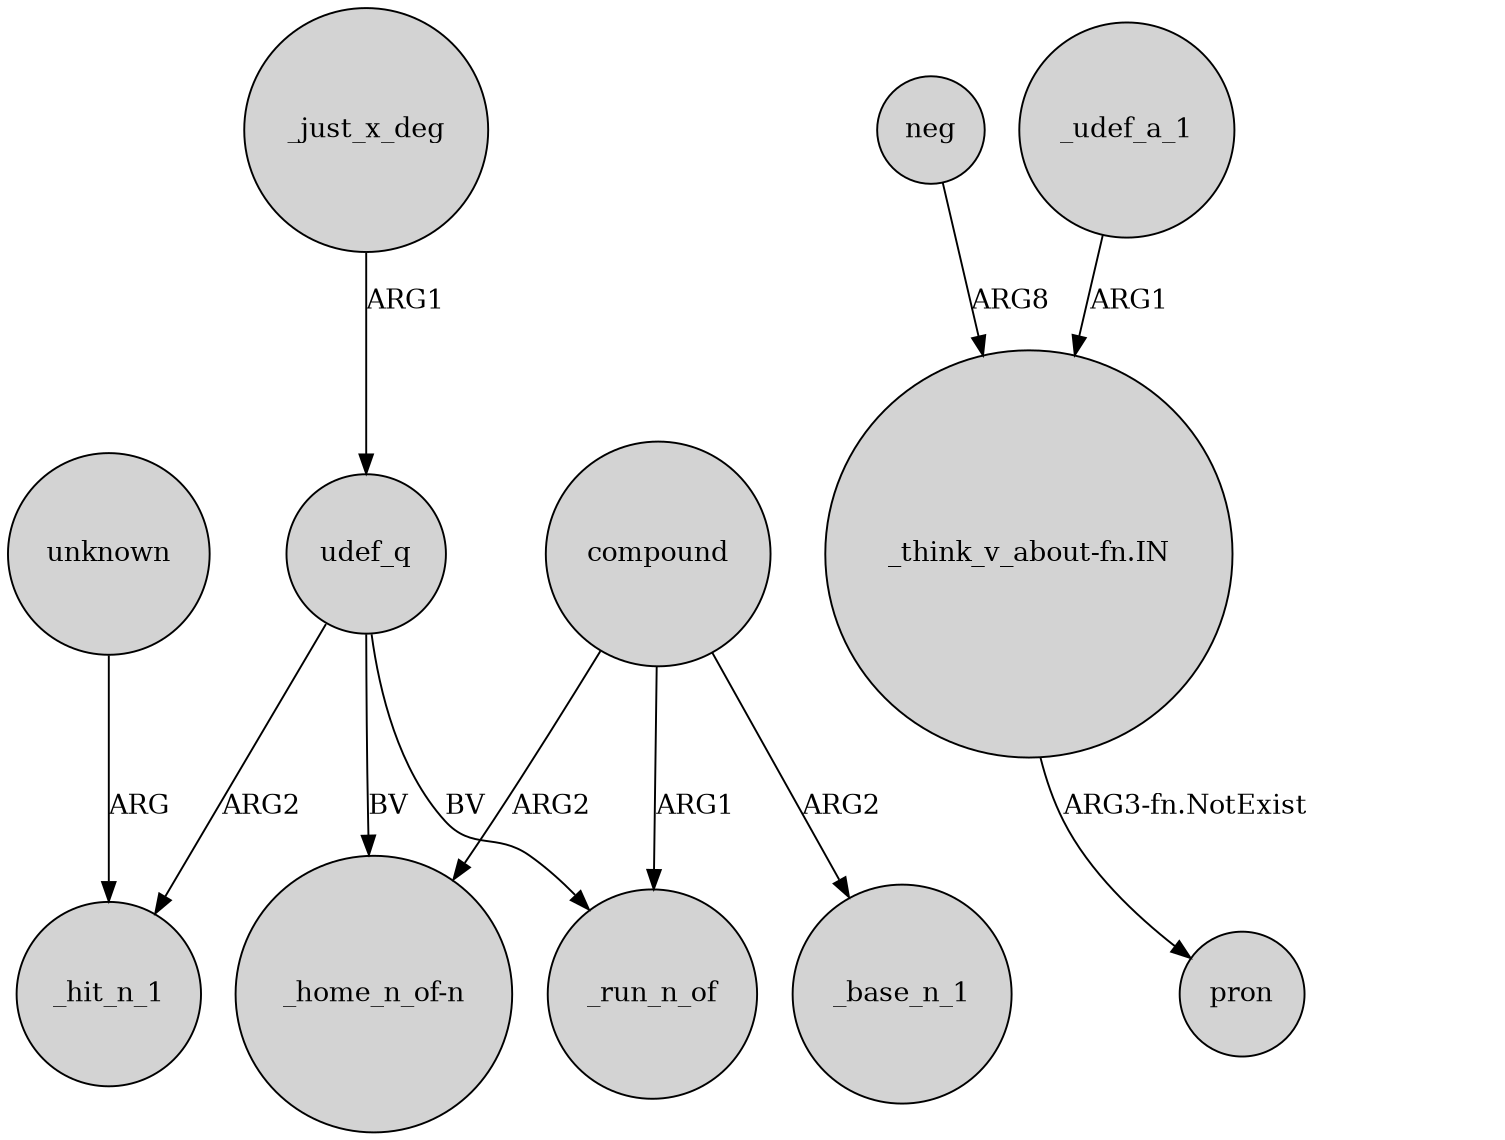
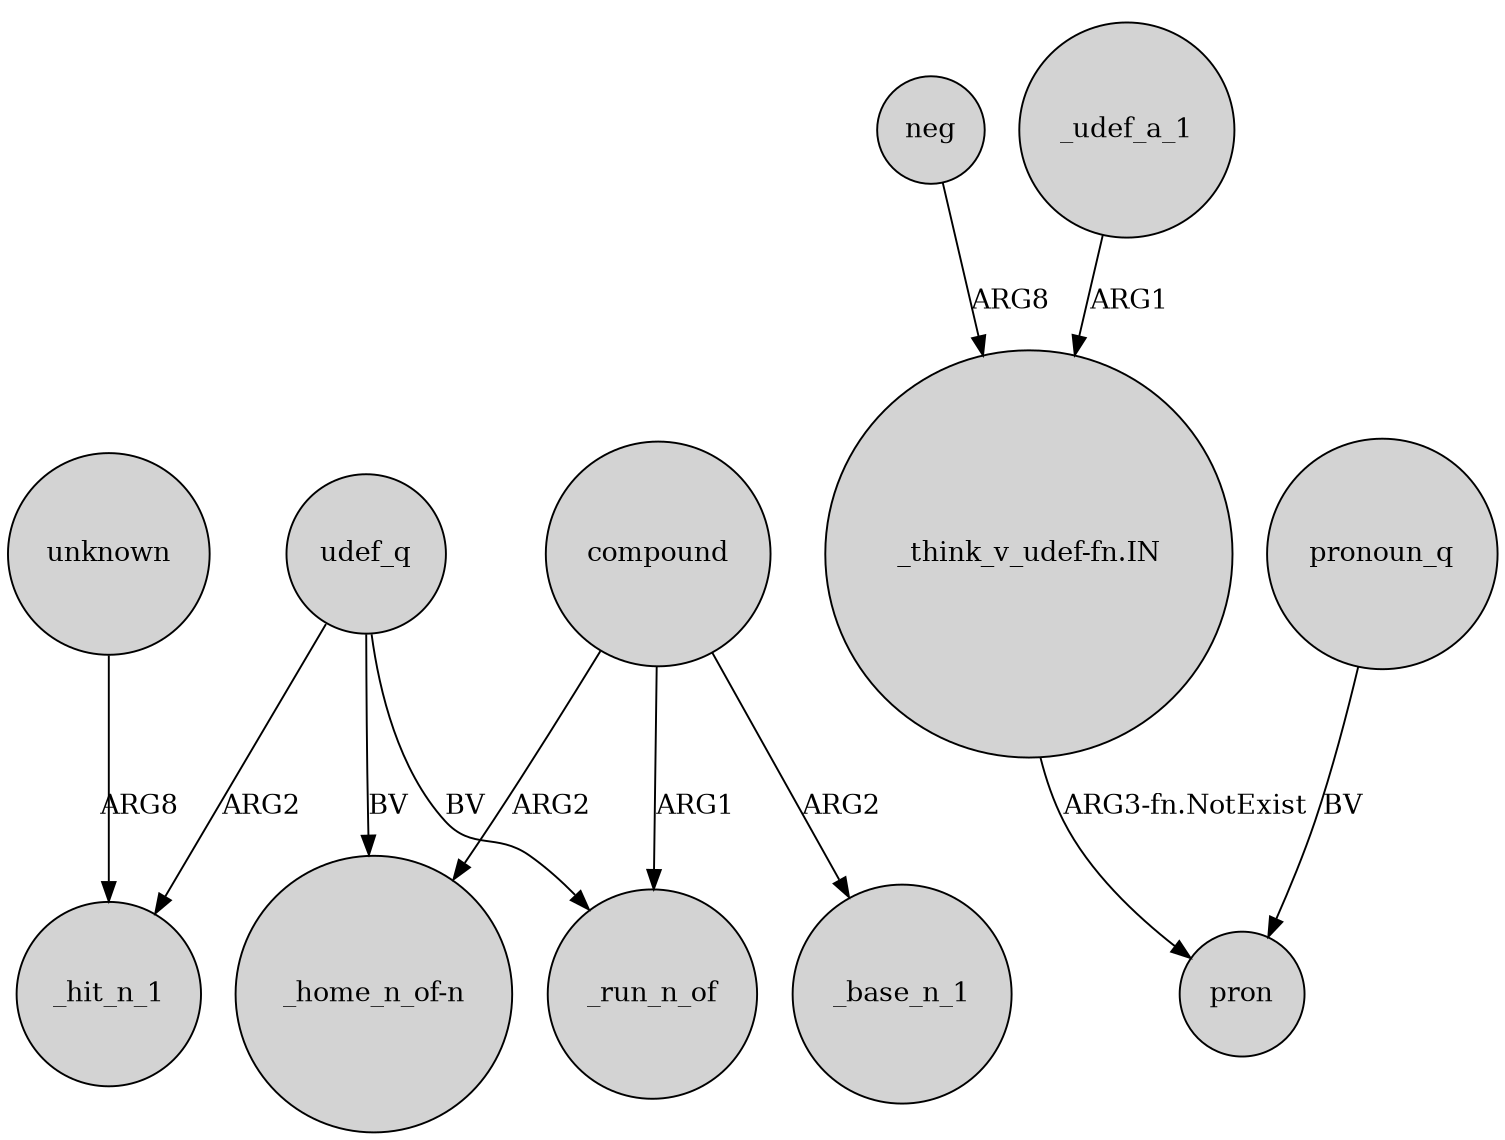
  digraph {
    node [shape=circle style=filled]
    udef_q
    "_home_n_of-n"
    _hit_n_1
    _run_n_of
    compound
    _base_n_1
-   _just_x_deg
    neg
-   "_think_v_about-fn.IN"
+   "_think_v_about-fn.IN" [label="_think_v_udef-fn.IN"]
    pron
    n11 [label=_udef_a_1]
    unknown
+   pronoun_q
    udef_q -> "_home_n_of-n" [label=BV]
    udef_q -> _hit_n_1 [label=ARG2]
    udef_q -> _run_n_of [label=BV]
    compound -> "_home_n_of-n" [label=ARG2]
    compound -> _run_n_of [label=ARG1]
    compound -> _base_n_1 [label=ARG2]
-   _just_x_deg -> udef_q [label=ARG1]
    neg -> "_think_v_about-fn.IN" [label=ARG8]
    "_think_v_about-fn.IN" -> pron [label="ARG3-fn.NotExist"]
    n11 -> "_think_v_about-fn.IN" [label=ARG1]
-   unknown -> _hit_n_1 [label=ARG]
+   unknown -> _hit_n_1 [label=ARG8]
+   pronoun_q -> pron [label=BV]
  }
